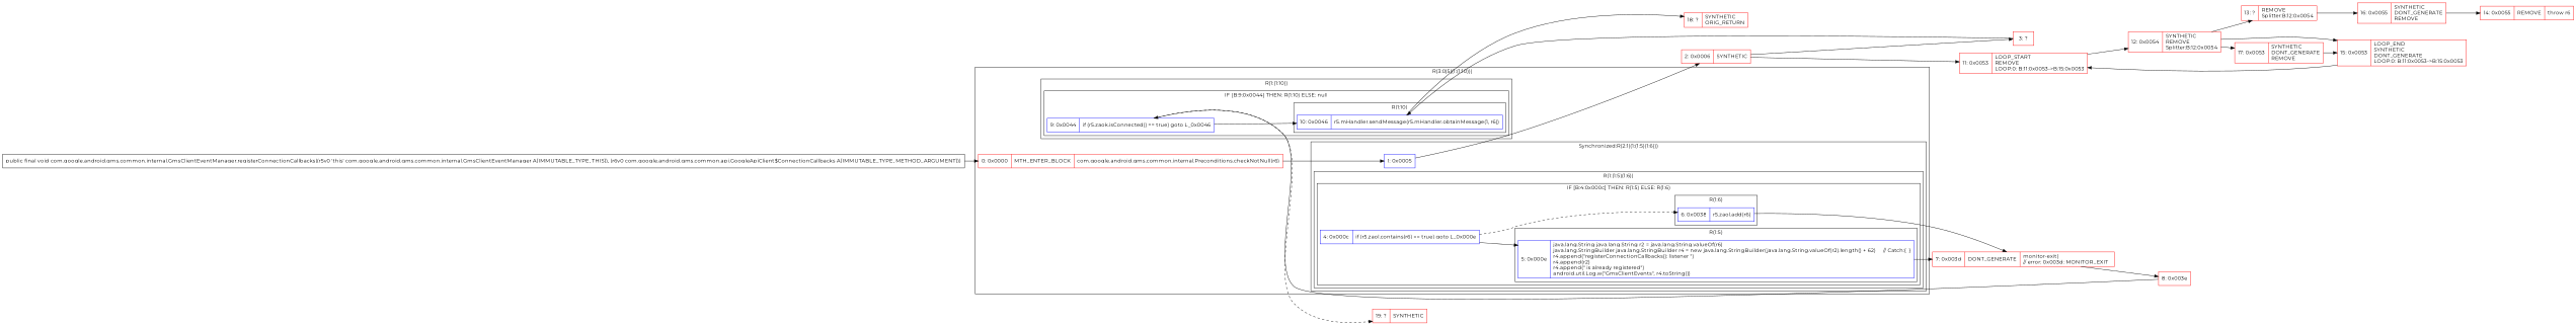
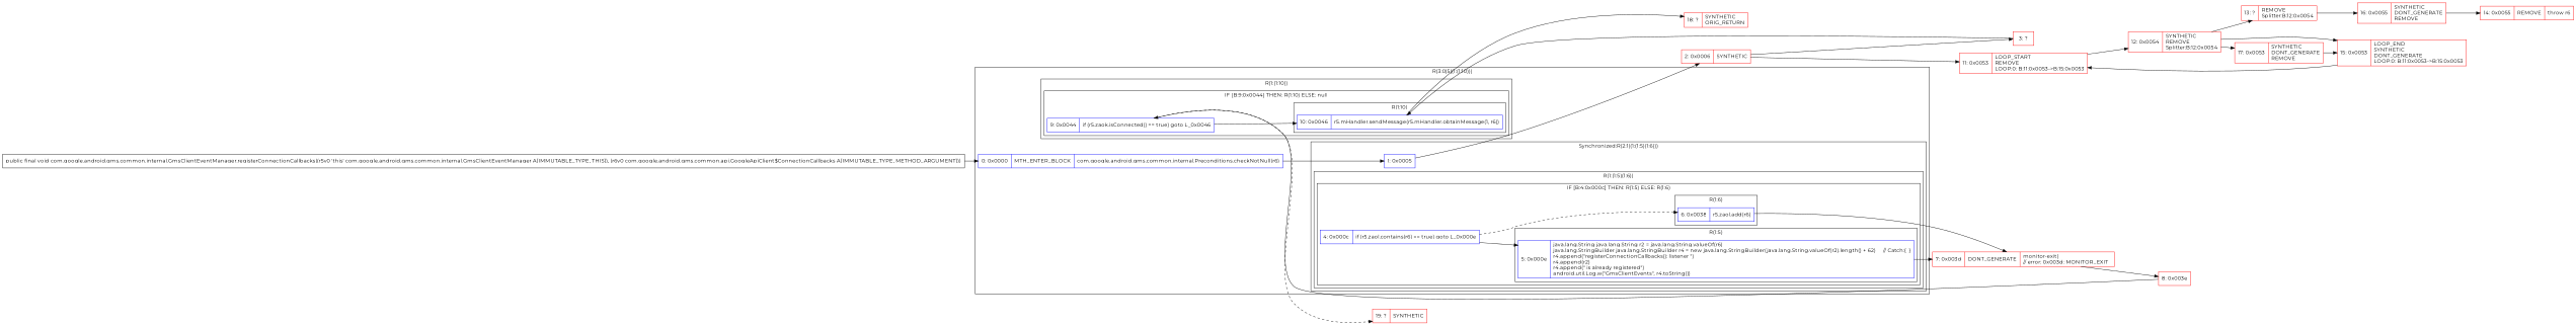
  digraph {
    fontname=Montserrat
    rankdir=LR
    node [color=red fontname=Montserrat shape=record]
    edge [fontname=Montserrat]
    n1 [color=blue label="{5\:\ 0x000e|java.lang.String java.lang.String r2 = java.lang.String.valueOf(r6)\ljava.lang.StringBuilder java.lang.StringBuilder r4 = new java.lang.StringBuilder(java.lang.String.valueOf(r2).length() + 62)     \/\/ Catch:\{  \}\lr4.append(\"registerConnectionCallbacks(): listener \")\lr4.append(r2)\lr4.append(\" is already registered\")\landroid.util.Log.w(\"GmsClientEvents\", r4.toString())\l}"]
    n2 [color=blue label="{6\:\ 0x0038|r5.zaol.add(r6)\l}"]
    n3 [color=blue label="{4\:\ 0x000c|if (r5.zaol.contains(r6) == true) goto L_0x000e\l}"]
    n4 [color=blue label="{1\:\ 0x0005}"]
    n5 [color=blue label="{10\:\ 0x0046|r5.mHandler.sendMessage(r5.mHandler.obtainMessage(1, r6))\l}"]
    n6 [color=blue label="{9\:\ 0x0044|if (r5.zaok.isConnected() == true) goto L_0x0046\l}"]
-   n7 [label="{0\:\ 0x0000|MTH_ENTER_BLOCK\l|com.google.android.gms.common.internal.Preconditions.checkNotNull(r6)\l}"]
+   n7 [color=blue label="{0\:\ 0x0000|MTH_ENTER_BLOCK\l|com.google.android.gms.common.internal.Preconditions.checkNotNull(r6)\l}"]
    n8 [label="{7\:\ 0x003d|DONT_GENERATE\l|monitor\-exit(\l\/\/ error: 0x003d: MONITOR_EXIT  \l}"]
    n9 [label="{2\:\ 0x0006|SYNTHETIC\l}"]
    n10 [label="{18\:\ ?|SYNTHETIC\lORIG_RETURN\l}"]
    n11 [label="{19\:\ ?|SYNTHETIC\l}"]
    n12 [label="{3\:\ ?}"]
    n13 [label="{11\:\ 0x0053|LOOP_START\lREMOVE\lLOOP:0: B:11:0x0053\-\>B:15:0x0053\l}"]
    n14 [label="{8\:\ 0x003e}"]
    n15 [label="{12\:\ 0x0054|SYNTHETIC\lREMOVE\lSplitter:B:12:0x0054\l}"]
    n16 [label="{13\:\ ?|REMOVE\lSplitter:B:12:0x0054\l}"]
    n17 [label="{15\:\ 0x0053|LOOP_END\lSYNTHETIC\lDONT_GENERATE\lLOOP:0: B:11:0x0053\-\>B:15:0x0053\l}"]
    n18 [label="{17\:\ 0x0053|SYNTHETIC\lDONT_GENERATE\lREMOVE\l}"]
    n19 [label="{16\:\ 0x0055|SYNTHETIC\lDONT_GENERATE\lREMOVE\l}"]
    n20 [label="{14\:\ 0x0055|REMOVE\l|throw r6\l}"]
    n21 [label="{public final void com.google.android.gms.common.internal.GmsClientEventManager.registerConnectionCallbacks((r5v0 'this' com.google.android.gms.common.internal.GmsClientEventManager A[IMMUTABLE_TYPE, THIS]), (r6v0 com.google.android.gms.common.api.GoogleApiClient$ConnectionCallbacks A[IMMUTABLE_TYPE, METHOD_ARGUMENT])) }" color=""]
    subgraph cluster_1 {
      label="R(3:0|5|(1:(1:10)))"
      n7
      subgraph cluster_2 {
        label="Synchronized:R(2:1|(1:(1:5)(1:6)))"
        n4
        subgraph cluster_3 {
          label="R(1:(1:5)(1:6))"
          subgraph cluster_4 {
            label="IF [B:4:0x000c] THEN: R(1:5) ELSE: R(1:6)"
            n3
            subgraph cluster_5 {
              label="R(1:5)"
              n1
            }
            subgraph cluster_6 {
              label="R(1:6)"
              n2
            }
          }
        }
      }
      subgraph cluster_7 {
        label="R(1:(1:10))"
        subgraph cluster_8 {
          label="IF [B:9:0x0044] THEN: R(1:10) ELSE: null"
          n6
          subgraph cluster_9 {
            label="R(1:10)"
            n5
          }
        }
      }
    }
    n1 -> n8
    n2 -> n8
    n3 -> n1
    n3 -> n2 [style=dashed]
    n4 -> n9
    n5 -> n10
    n6 -> n5
    n6 -> n11 [style=dashed]
    n7 -> n4
    n8 -> n14
    n9 -> n12
    n9 -> n13
    n12 -> n5
    n13 -> n15
    n14 -> n6
    n15 -> n16
    n15 -> n17
    n15 -> n18
    n16 -> n19
    n17 -> n13
    n18 -> n17
    n19 -> n20
    n21 -> n7
  }
